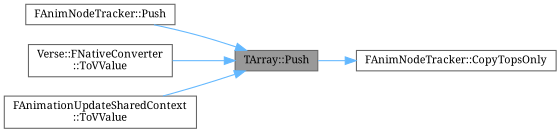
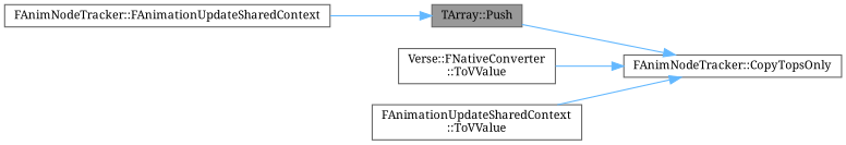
  digraph {
    fontname="Noto Serif"
    rankdir=RL
    node [color=grey40 fillcolor=white fontname="Noto Serif" fontsize=10 shape=box style=filled]
    edge [color=steelblue1 dir=back fontname="Noto Serif" fontsize=10 labelfontname=Helvetica labelfontsize=10 style=solid]
    n1 [color=gray40 fillcolor=grey60 fontcolor=black height=0.2 label="TArray::Push" width=0.4]
-   n2 [height=0.2 label="FAnimNodeTracker::Push" width=0.4]
+   n2 [height=0.2 label="FAnimNodeTracker::FAnimationUpdateSharedContext" width=0.4]
    n3 [height=0.2 label="Verse::FNativeConverter\l::ToVValue" width=0.4]
    n4 [height=0.2 label="FAnimNodeTracker::CopyTopsOnly" width=0.4]
    n5 [height=0.2 label="FAnimationUpdateSharedContext\l::ToVValue" width=0.4]
    n1 -> n2
-   n1 -> n3
+   n4 -> n3
    n4 -> n1
-   n1 -> n5
+   n4 -> n5
  }
